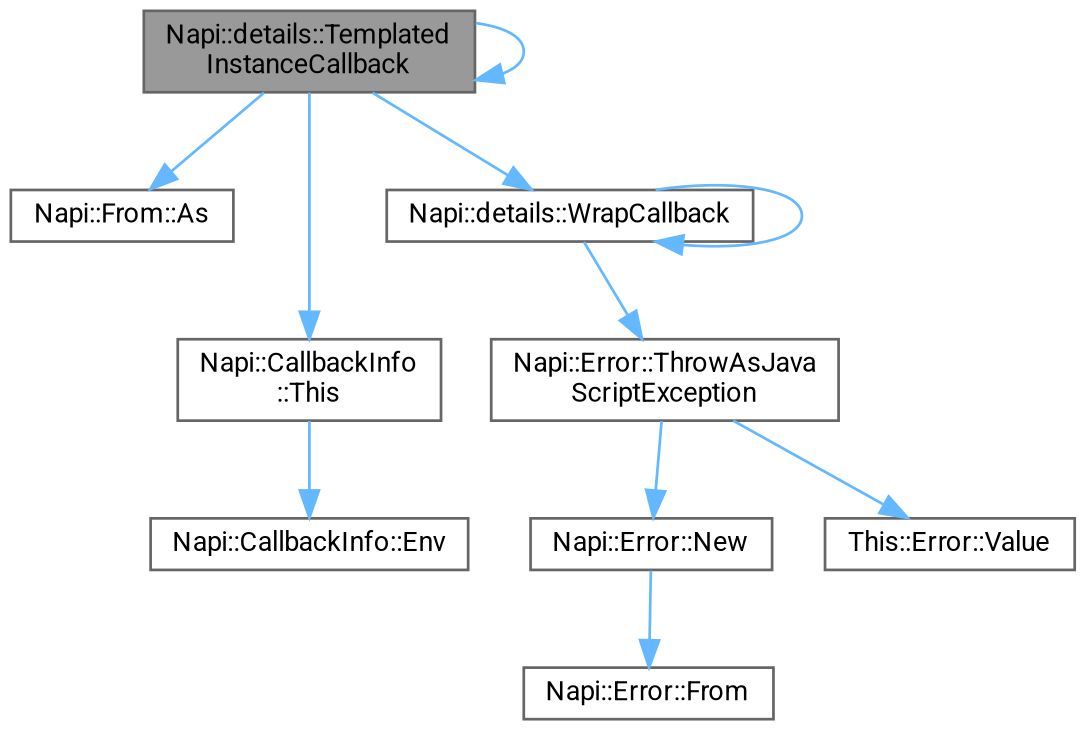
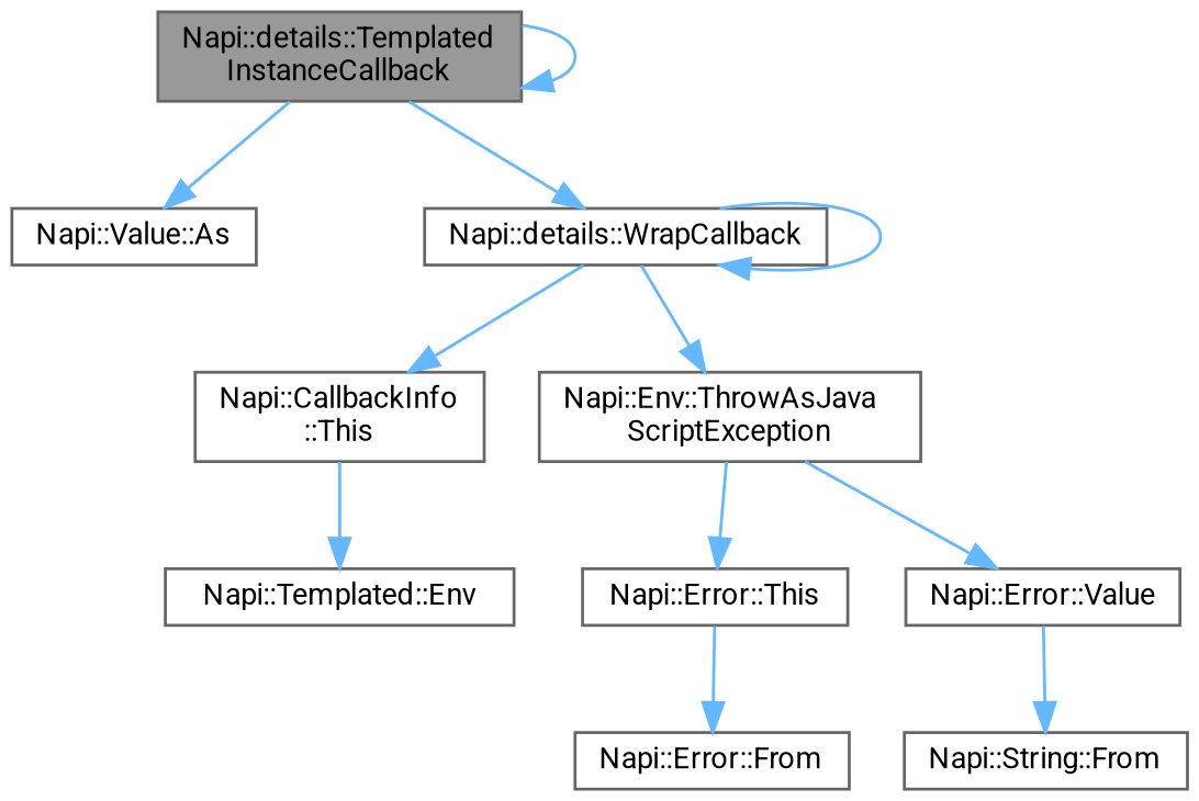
  digraph {
    fontname=Roboto
    rankdir=TB
    node [color=grey40 fillcolor=white fontname=Roboto fontsize=10 shape=box style=filled]
    edge [color=steelblue1 fontname=Roboto fontsize=10 labelfontname=Helvetica labelfontsize=10 style=solid]
    n1 [color=gray40 fillcolor=grey60 fontcolor=black height=0.2 label="Napi::details::Templated\lInstanceCallback" width=0.4]
-   n2 [height=0.2 label="Napi::From::As" width=0.4]
+   n2 [height=0.2 label="Napi::Value::As" width=0.4]
    n3 [height=0.2 label="Napi::CallbackInfo\l::This" width=0.4]
    n4 [height=0.2 label="Napi::details::WrapCallback" width=0.4]
-   n5 [height=0.2 label="Napi::CallbackInfo::Env" width=0.4]
-   n6 [height=0.2 label="Napi::Error::ThrowAsJava\lScriptException" width=0.4]
-   n7 [height=0.2 label="Napi::Error::New" width=0.4]
-   n8 [height=0.2 label="This::Error::Value" width=0.4]
+   n5 [height=0.2 label="Napi::Templated::Env" width=0.4]
+   n6 [height=0.2 label="Napi::Env::ThrowAsJava\lScriptException" width=0.4]
+   n7 [height=0.2 label="Napi::Error::This" width=0.4]
+   n8 [height=0.2 label="Napi::Error::Value" width=0.4]
    n9 [height=0.2 label="Napi::Error::From" width=0.4]
+   n10 [height=0.2 label="Napi::String::From" width=0.4]
    n1 -> n1
    n1 -> n2
-   n1 -> n3
+   n4 -> n3
    n1 -> n4
    n3 -> n5
    n4 -> n4
    n4 -> n6
    n6 -> n7
    n6 -> n8
    n7 -> n9
+   n8 -> n10
  }
